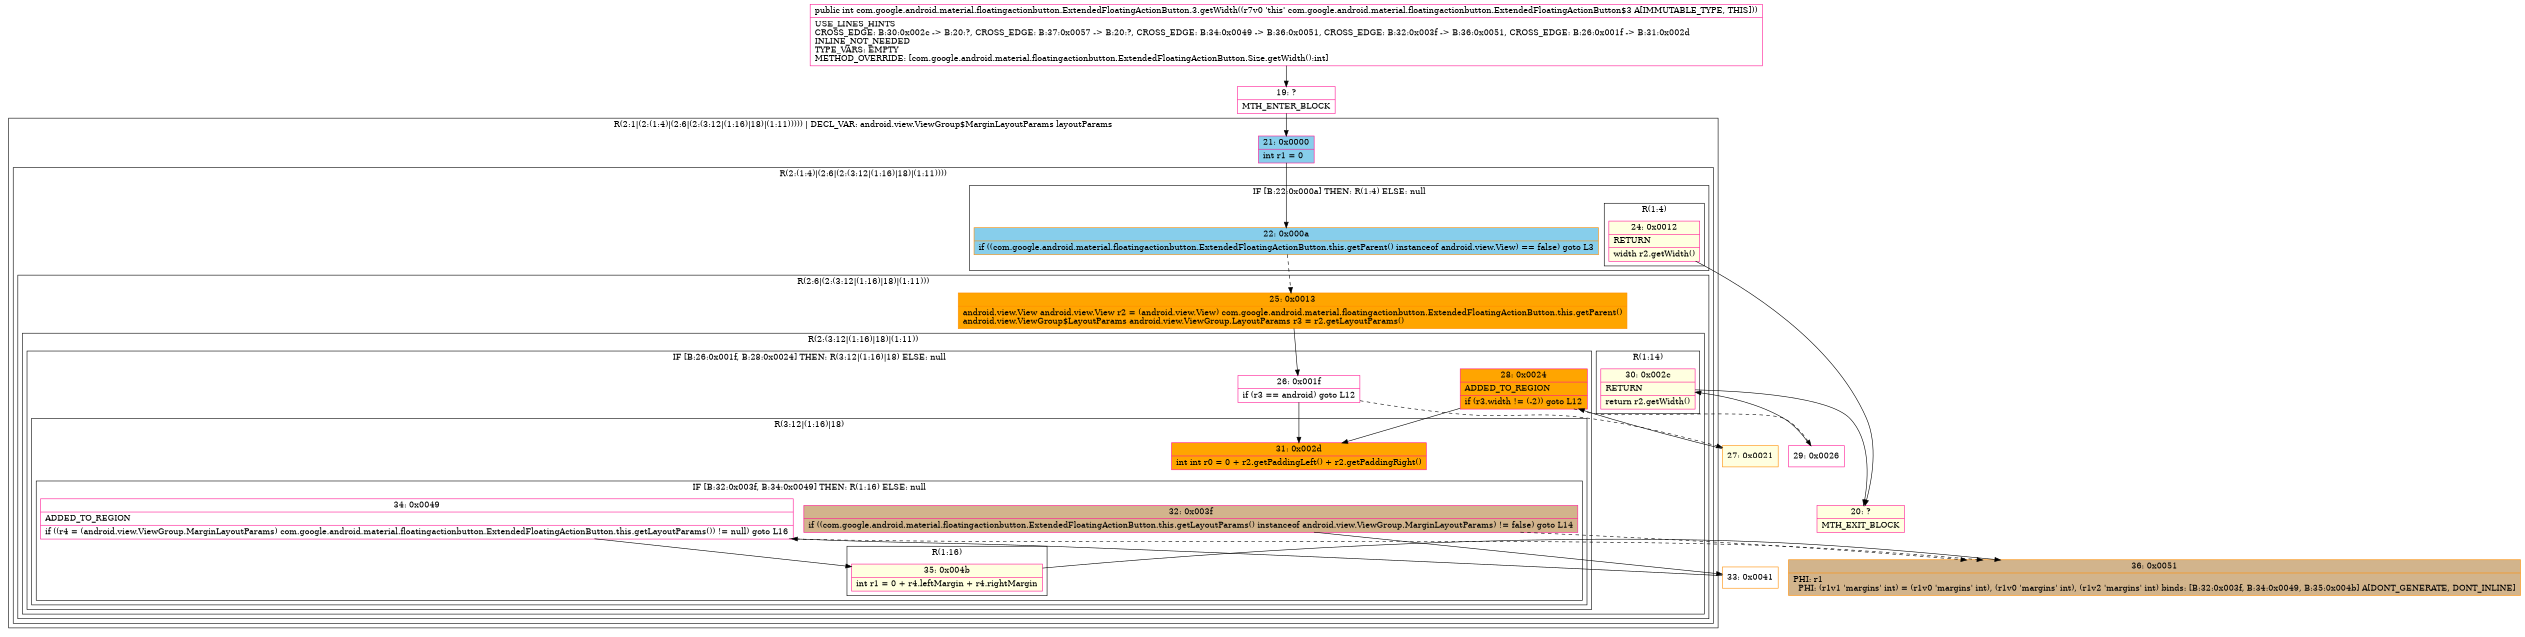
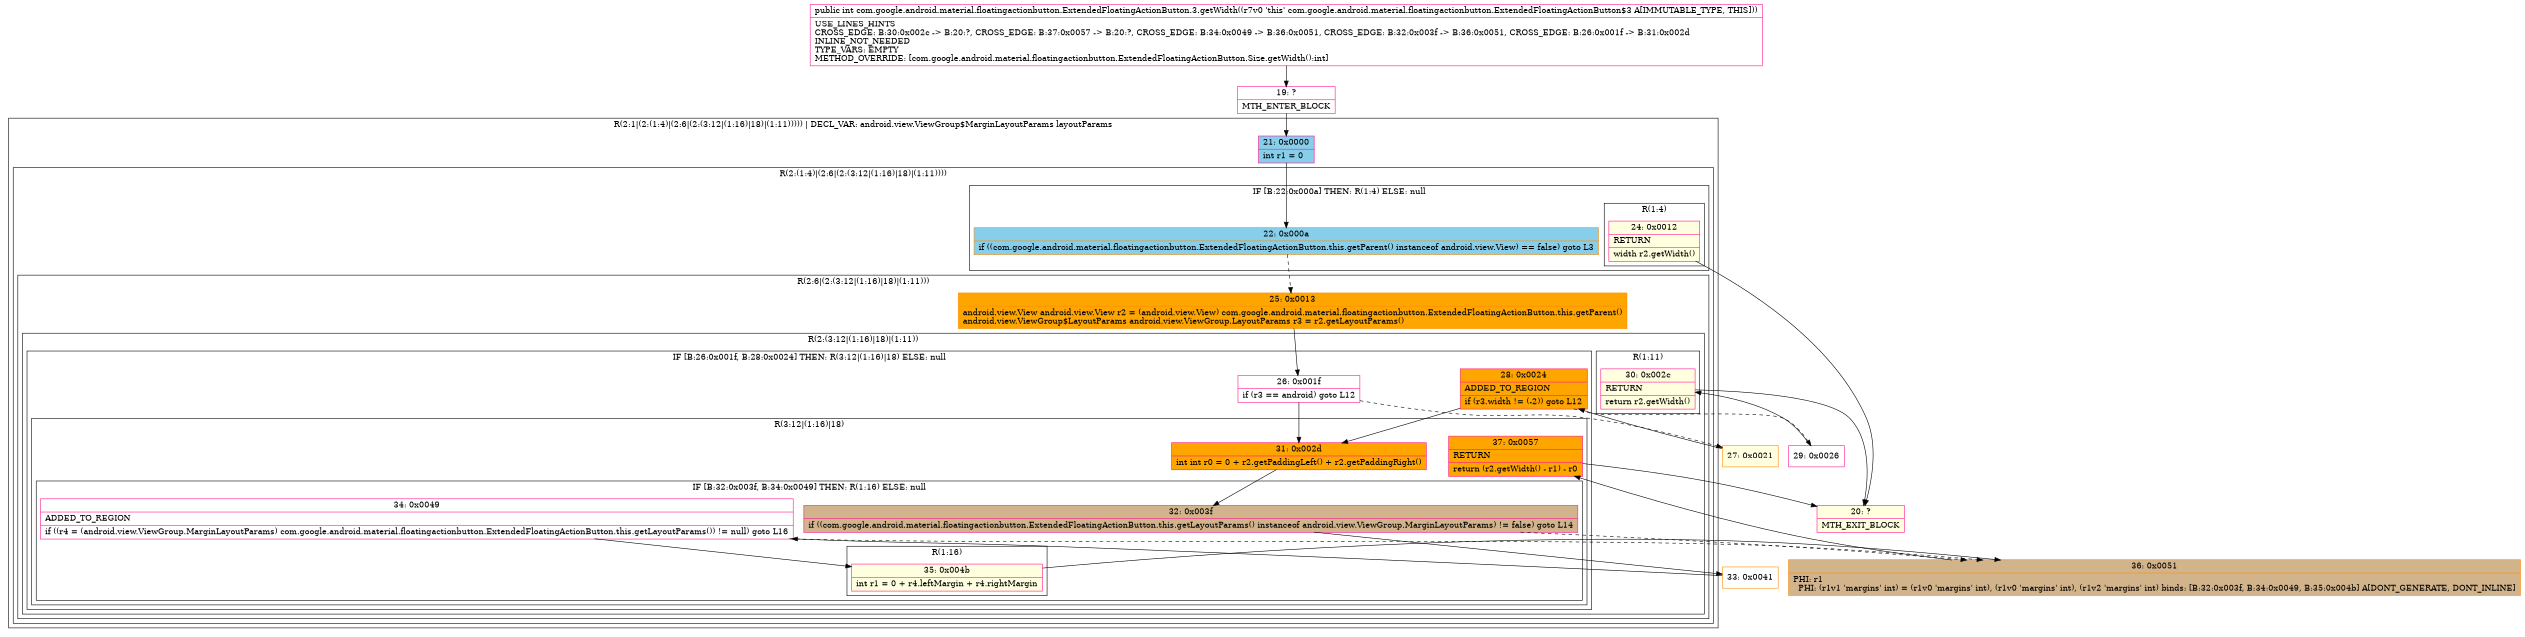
  digraph {
    node [color=deeppink fillcolor=white shape=record style=filled]
    n1 [fillcolor=lightyellow label="{24\:\ 0x0012|RETURN\l|width r2.getWidth()\l}"]
    n2 [color=darkorange fillcolor=skyblue label="{22\:\ 0x000a|if ((com.google.android.material.floatingactionbutton.ExtendedFloatingActionButton.this.getParent() instanceof android.view.View) == false) goto L3\l}"]
    n3 [fillcolor=lightyellow label="{35\:\ 0x004b|int r1 = 0 + r4.leftMargin + r4.rightMargin\l}"]
    n4 [fillcolor=tan label="{32\:\ 0x003f|if ((com.google.android.material.floatingactionbutton.ExtendedFloatingActionButton.this.getLayoutParams() instanceof android.view.ViewGroup.MarginLayoutParams) != false) goto L14\l}"]
    n5 [label="{34\:\ 0x0049|ADDED_TO_REGION\l|if ((r4 = (android.view.ViewGroup.MarginLayoutParams) com.google.android.material.floatingactionbutton.ExtendedFloatingActionButton.this.getLayoutParams()) != null) goto L16\l}"]
    n6 [fillcolor=orange label="{31\:\ 0x002d|int int r0 = 0 + r2.getPaddingLeft() + r2.getPaddingRight()\l}"]
+   n7 [fillcolor=orange label="{37\:\ 0x0057|RETURN\l|return (r2.getWidth() \- r1) \- r0\l}"]
    n8 [label="{26\:\ 0x001f|if (r3 == android) goto L12\l}"]
    n9 [fillcolor=orange label="{28\:\ 0x0024|ADDED_TO_REGION\l|if (r3.width != (\-2)) goto L12\l}"]
    n10 [fillcolor=lightyellow label="{30\:\ 0x002c|RETURN\l|return r2.getWidth()\l}"]
    n11 [color=darkorange fillcolor=orange label="{25\:\ 0x0013|android.view.View android.view.View r2 = (android.view.View) com.google.android.material.floatingactionbutton.ExtendedFloatingActionButton.this.getParent()\landroid.view.ViewGroup$LayoutParams android.view.ViewGroup.LayoutParams r3 = r2.getLayoutParams()\l}"]
    n12 [fillcolor=skyblue label="{21\:\ 0x0000|int r1 = 0\l}"]
    n13 [fillcolor=lightyellow label="{20\:\ ?|MTH_EXIT_BLOCK\l}"]
    n14 [color=darkorange fillcolor=tan label="{36\:\ 0x0051|PHI: r1 \l  PHI: (r1v1 'margins' int) = (r1v0 'margins' int), (r1v0 'margins' int), (r1v2 'margins' int) binds: [B:32:0x003f, B:34:0x0049, B:35:0x004b] A[DONT_GENERATE, DONT_INLINE]\l}"]
    n15 [color=darkorange label="{33\:\ 0x0041}"]
    n16 [color=darkorange fillcolor=lightyellow label="{27\:\ 0x0021}"]
    n17 [label="{29\:\ 0x0026}"]
    n18 [label="{19\:\ ?|MTH_ENTER_BLOCK\l}"]
    n19 [label="{public int com.google.android.material.floatingactionbutton.ExtendedFloatingActionButton.3.getWidth((r7v0 'this' com.google.android.material.floatingactionbutton.ExtendedFloatingActionButton$3 A[IMMUTABLE_TYPE, THIS]))  | USE_LINES_HINTS\lCROSS_EDGE: B:30:0x002c \-\> B:20:?, CROSS_EDGE: B:37:0x0057 \-\> B:20:?, CROSS_EDGE: B:34:0x0049 \-\> B:36:0x0051, CROSS_EDGE: B:32:0x003f \-\> B:36:0x0051, CROSS_EDGE: B:26:0x001f \-\> B:31:0x002d\lINLINE_NOT_NEEDED\lTYPE_VARS: EMPTY\lMETHOD_OVERRIDE: [com.google.android.material.floatingactionbutton.ExtendedFloatingActionButton.Size.getWidth():int]\l}"]
    subgraph cluster_1 {
      label="R(2:1|(2:(1:4)|(2:6|(2:(3:12|(1:16)|18)|(1:11))))) | DECL_VAR: android.view.ViewGroup$MarginLayoutParams layoutParams\l"
      n12
      subgraph cluster_2 {
        label="R(2:(1:4)|(2:6|(2:(3:12|(1:16)|18)|(1:11))))"
        subgraph cluster_3 {
          label="IF [B:22:0x000a] THEN: R(1:4) ELSE: null"
          n2
          subgraph cluster_4 {
            label="R(1:4)"
            n1
          }
        }
        subgraph cluster_5 {
          label="R(2:6|(2:(3:12|(1:16)|18)|(1:11)))"
          n11
          subgraph cluster_6 {
            label="R(2:(3:12|(1:16)|18)|(1:11))"
            subgraph cluster_7 {
              label="IF [B:26:0x001f, B:28:0x0024] THEN: R(3:12|(1:16)|18) ELSE: null"
              n8
              n9
              subgraph cluster_8 {
                label="R(3:12|(1:16)|18)"
                n6
+               n7
                subgraph cluster_9 {
                  label="IF [B:32:0x003f, B:34:0x0049] THEN: R(1:16) ELSE: null"
                  n4
                  n5
                  subgraph cluster_10 {
                    label="R(1:16)"
                    n3
                  }
                }
              }
            }
            subgraph cluster_11 {
-             label="R(1:14)"
+             label="R(1:11)"
              n10
            }
          }
        }
      }
    }
    n1 -> n13
    n2 -> n11 [style=dashed]
    n3 -> n14
    n4 -> n14 [style=dashed]
    n4 -> n15
    n5 -> n3
    n5 -> n14 [style=dashed]
+   n6 -> n4
+   n7 -> n13
    n8 -> n6
    n8 -> n16 [style=dashed]
    n9 -> n6
    n9 -> n17 [style=dashed]
    n10 -> n13
    n11 -> n8
    n12 -> n2
+   n14 -> n7
    n15 -> n5
    n16 -> n9
    n17 -> n10
    n18 -> n12
    n19 -> n18
  }
